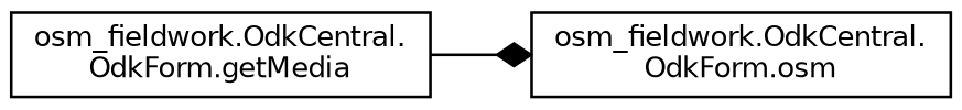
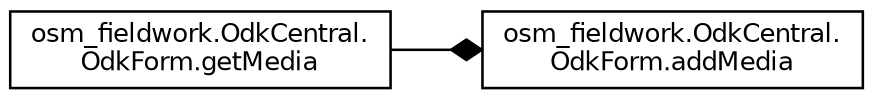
  digraph {
    rankdir=LR
    node [color=black fillcolor=white fontname=Helvetica fontsize=10 shape=record style=filled]
    n1 [fontcolor=black height=0.2 label="osm_fieldwork.OdkCentral.\lOdkForm.getMedia" width=0.4]
-   n2 [height=0.2 label="osm_fieldwork.OdkCentral.\lOdkForm.osm" width=0.4]
+   n2 [height=0.2 label="osm_fieldwork.OdkCentral.\lOdkForm.addMedia" width=0.4]
    n1 -> n2 [color=black fontname=Helvetica fontsize=10 labelfontname=Helvetica labelfontsize=10 style=solid arrowhead=diamond]
  }
